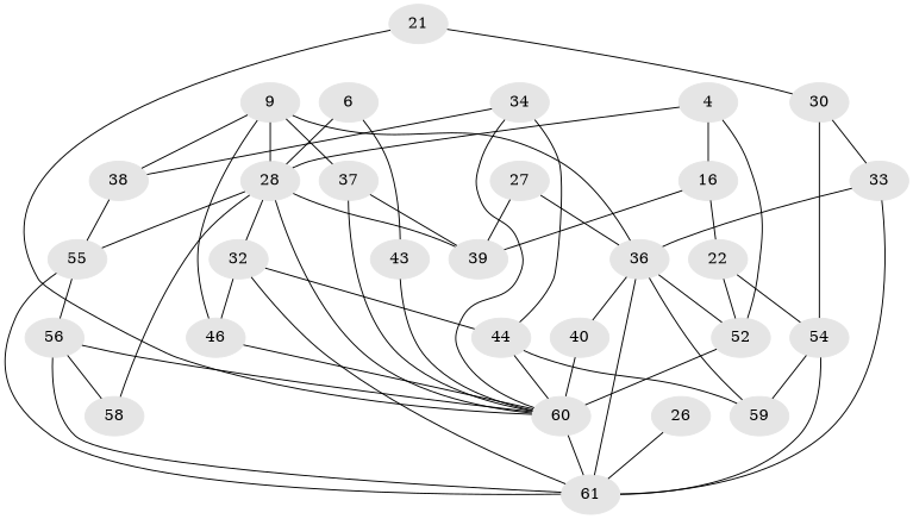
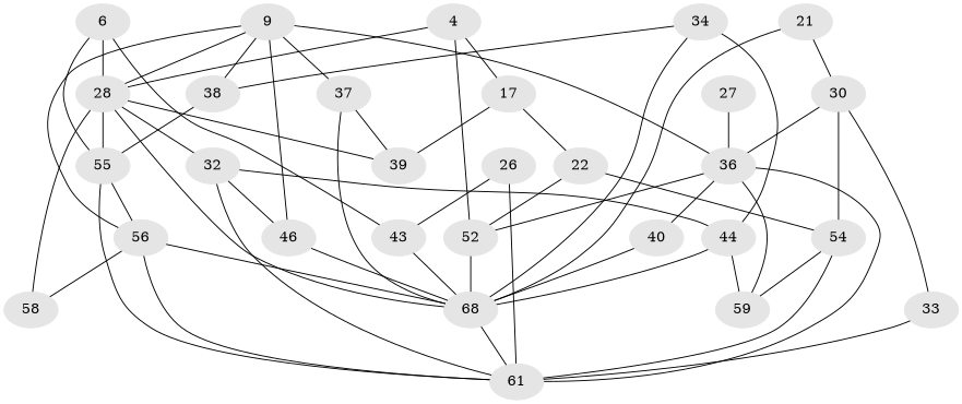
  graph {
    node [color=gray90 style=filled]
    4
-   17 [label=16]
+   17
    28 [super="+25"]
    52 [super="+47+48"]
    22
    39
    55 [super="+45+35"]
-   60 [super="+51+53+57"]
+   60 [super="+51+53+57" label=68]
    32
    58
    6
    43
    56 [super="+50+14"]
    61 [super="+24+31+29"]
    9 [super="+3"]
    36 [super="+18+20"]
    37 [super="+13"]
    38 [super="+16"]
    46 [super="+41"]
    40
    59
    54 [super="+10"]
    21
    30
    33
    26
    27
    44 [super="+1"]
    34
    4 -- 17
    4 -- 28
    4 -- 52
    17 -- 22
    17 -- 39
    28 -- 39 [weight=2]
    28 -- 55
    28 -- 60
    28 -- 32
    28 -- 58
    52 -- 60 [weight=6]
    22 -- 52
    22 -- 54
    55 -- 56
    55 -- 61 [weight=2]
    60 -- 61 [weight=5]
    32 -- 61
    32 -- 46
    32 -- 44
    6 -- 28 [weight=2]
+   6 -- 55 [weight=2]
    6 -- 43
    43 -- 60
    56 -- 60 [weight=3]
    56 -- 58
    56 -- 61
    9 -- 28
+   9 -- 56 [weight=2]
    9 -- 36 [weight=3]
    9 -- 37
    9 -- 38
    9 -- 46 [weight=2]
    36 -- 52 [weight=2]
    36 -- 61
    36 -- 40
    36 -- 59
    37 -- 39
    37 -- 60
    38 -- 55
    46 -- 60
    40 -- 60 [weight=2]
    54 -- 61 [weight=4]
    54 -- 59
    21 -- 60
    21 -- 30
    30 -- 54
    30 -- 33
    33 -- 61 [weight=3]
-   33 -- 36
+   30 -- 36
+   26 -- 43
    26 -- 61
-   27 -- 39
    27 -- 36
    44 -- 60
    44 -- 59 [weight=2]
    34 -- 60
    34 -- 38
    34 -- 44 [weight=2]
  }
